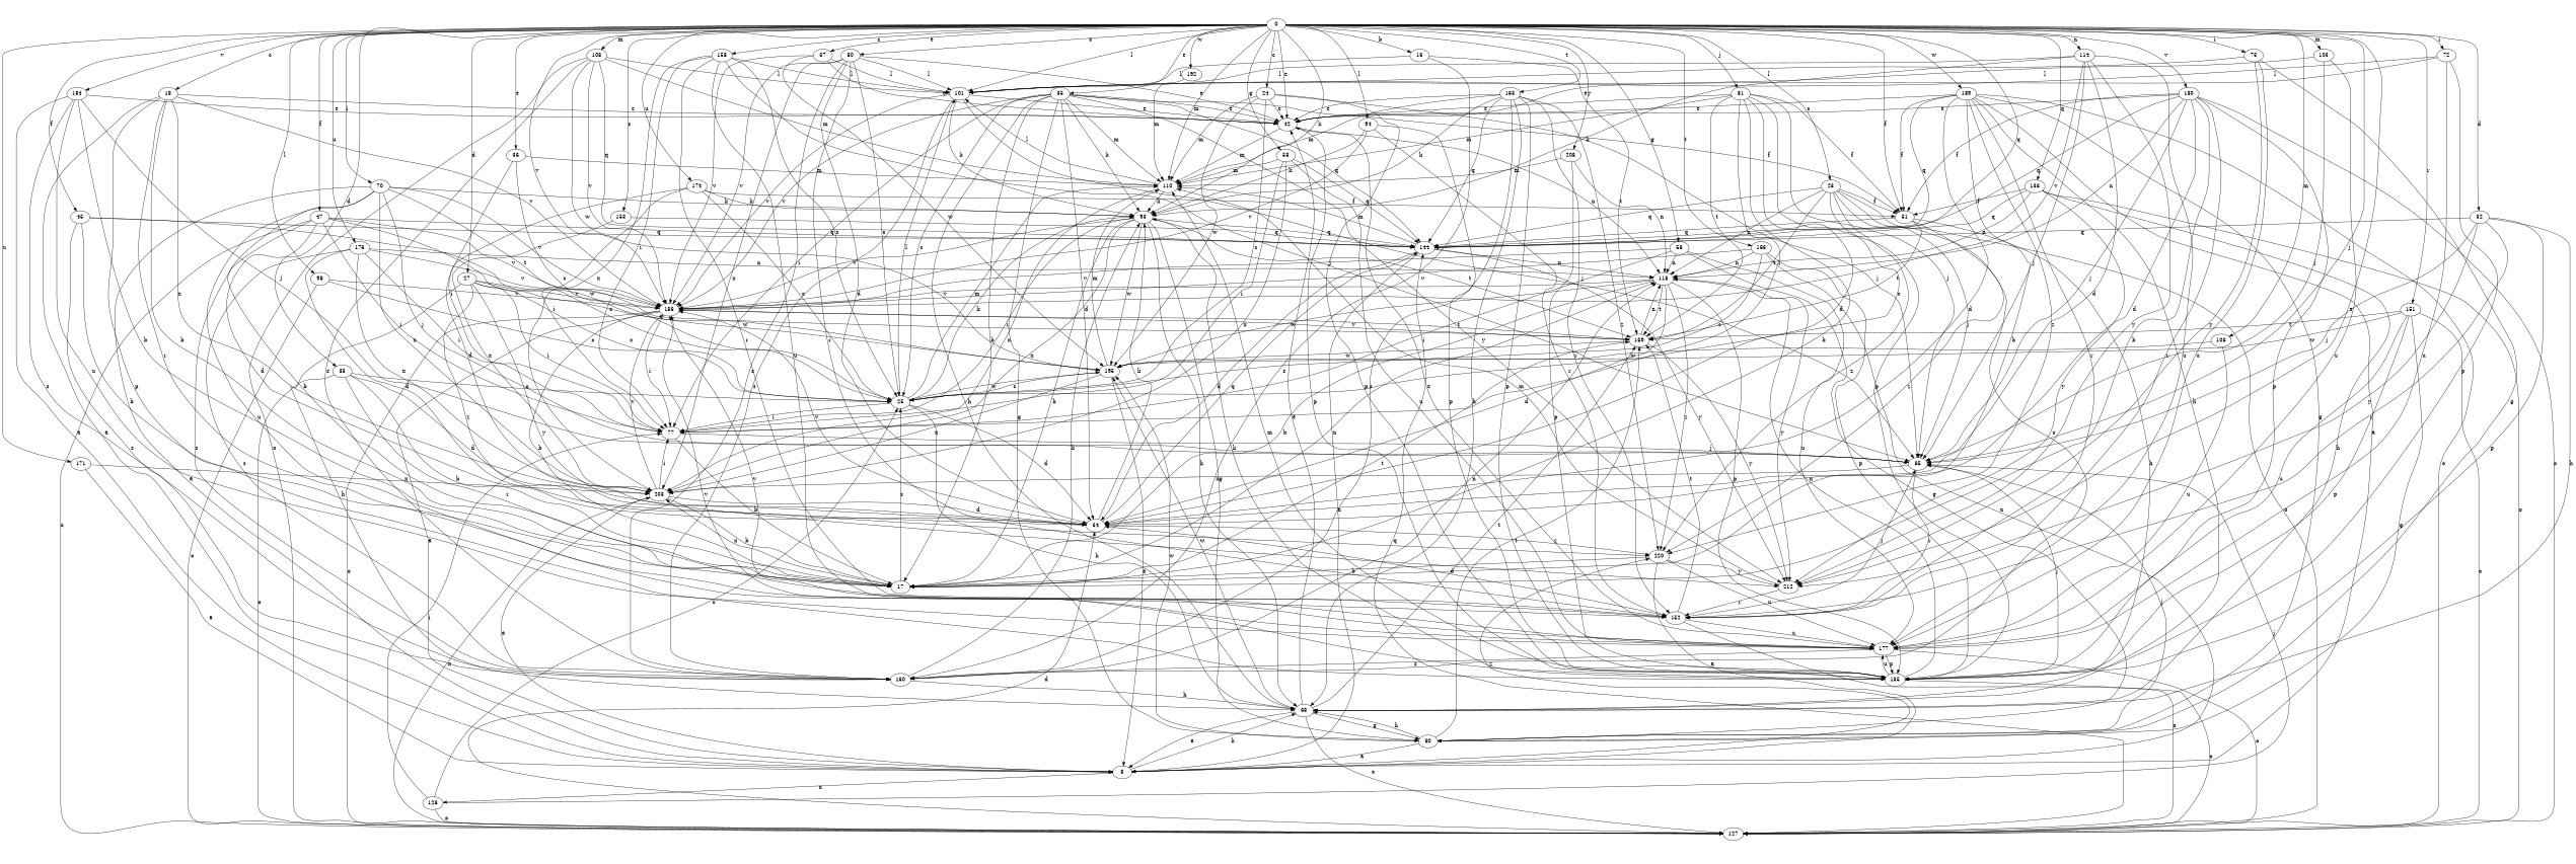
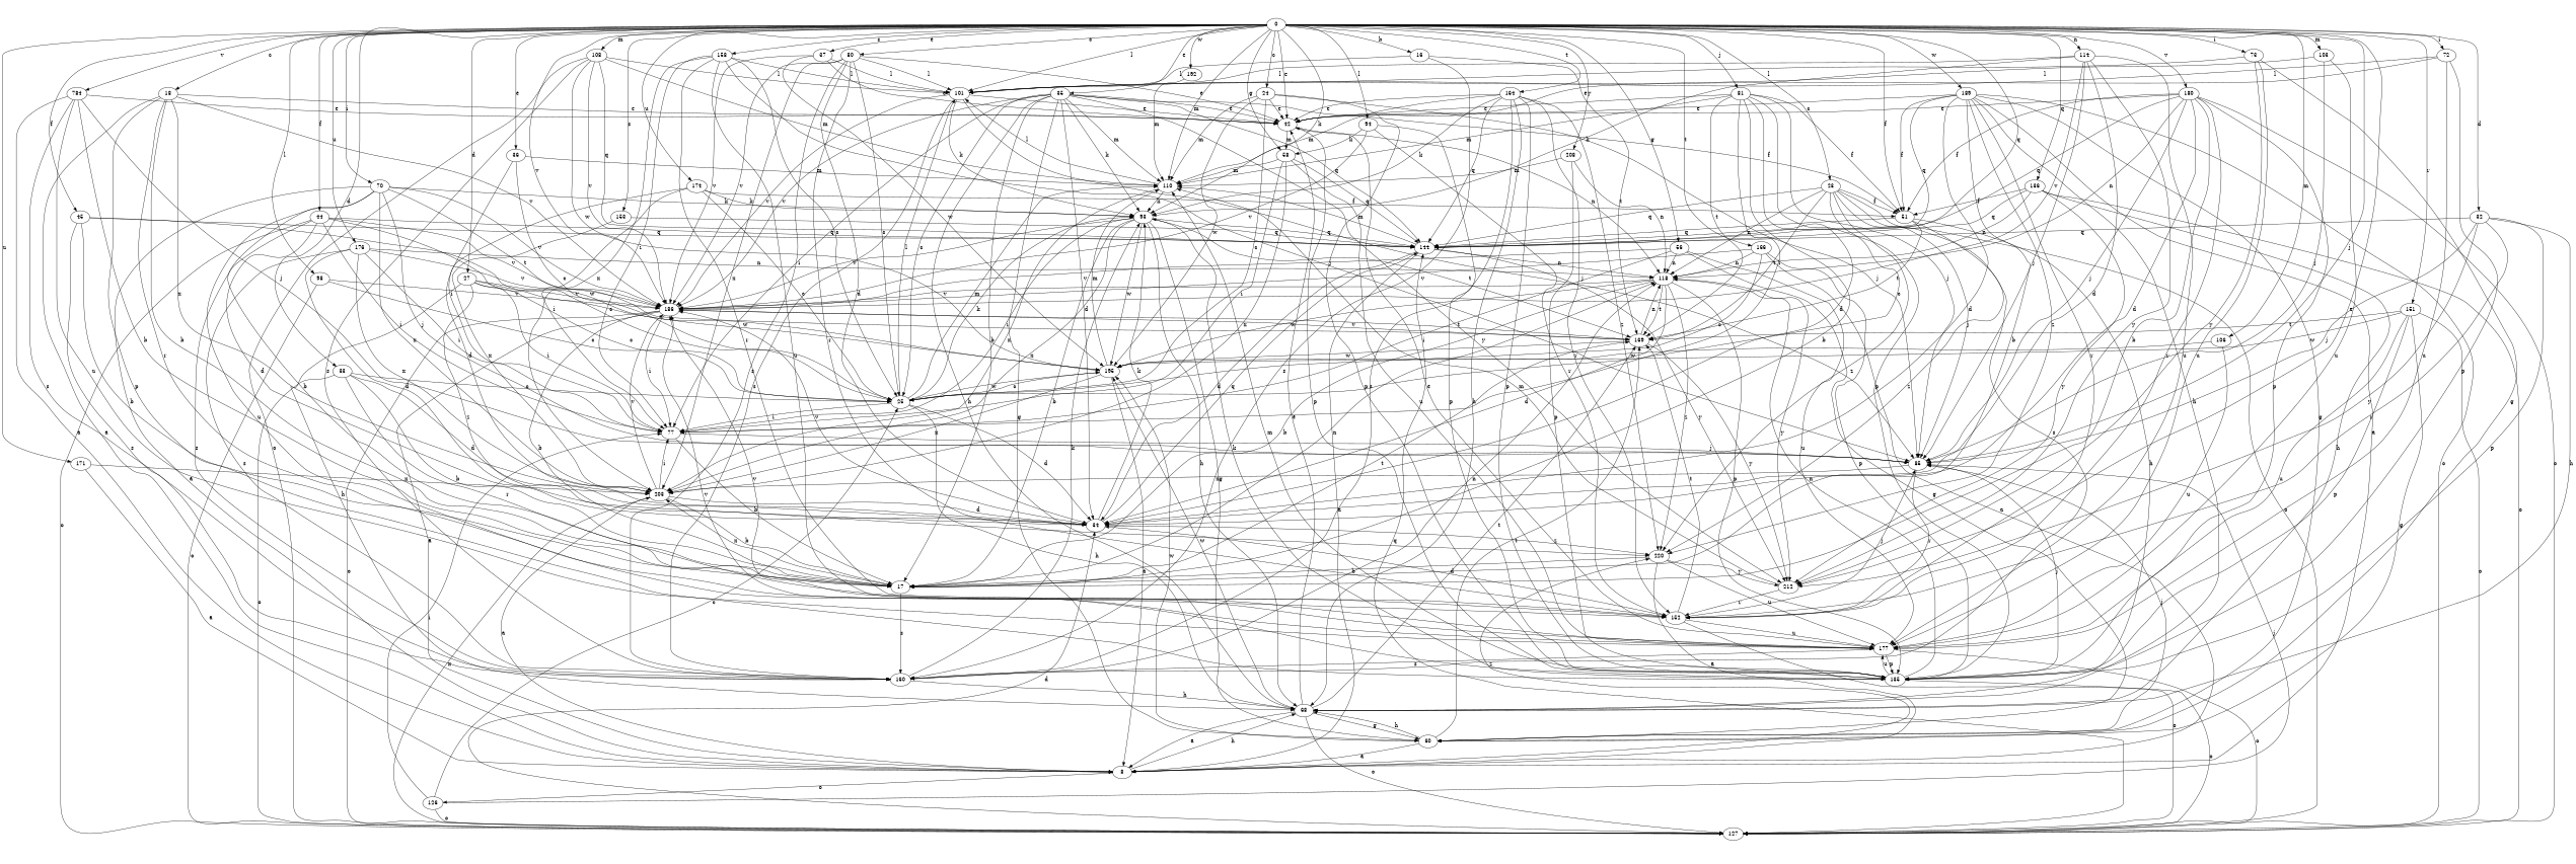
  strict digraph {
    0
    16
    18
    n4 [label=80]
    23
    24
    27
    32
    33
    35
    36
    37
    42
-   44 [label=47]
+   44
    45
    51
    56
    58
    70
    72
    73
    81
    85
    93
    94
    98
    101
    103
    106
    108
    110
    114
    136
    144
    151
    n36 [label=153]
    158
-   163
+   163 [label=164]
    166
    171
    174
    176
    180
-   184
+   184 [label=784]
    186
    189
    192
    208
    212
    160
    169
    8
    17
    203
    135
    152
    25
    34
    220
    118
    127
    195
    68
    77
    60
    177
    126
    0 -> 16 [label=b]
    0 -> 18 [label=c]
    0 -> n4 [label=c]
    0 -> 23 [label=c]
    0 -> 24 [label=c]
    0 -> 27 [label=d]
    0 -> 32 [label=d]
    0 -> 33 [label=d]
    0 -> 35 [label=e]
    0 -> 36 [label=e]
    0 -> 37 [label=e]
    0 -> 42 [label=e]
    0 -> 44 [label=f]
    0 -> 45 [label=f]
    0 -> 51 [label=f]
    0 -> 56 [label=g]
    0 -> 58 [label=g]
    0 -> 70 [label=i]
    0 -> 72 [label=i]
    0 -> 73 [label=i]
    0 -> 81 [label=j]
    0 -> 85 [label=j]
    0 -> 93 [label=k]
    0 -> 94 [label=l]
    0 -> 98 [label=l]
    0 -> 101 [label=l]
    0 -> 103 [label=m]
    0 -> 106 [label=m]
    0 -> 108 [label=m]
    0 -> 110 [label=m]
    0 -> 114 [label=n]
    0 -> 136 [label=q]
    0 -> 144 [label=q]
    0 -> 151 [label=r]
    0 -> n36 [label=s]
    0 -> 158 [label=s]
    0 -> 163 [label=t]
    0 -> 166 [label=t]
    0 -> 171 [label=u]
    0 -> 174 [label=u]
    0 -> 176 [label=u]
    0 -> 180 [label=v]
    0 -> 184 [label=v]
    0 -> 186 [label=v]
    0 -> 189 [label=w]
    0 -> 192 [label=w]
    0 -> 208 [label=y]
    0 -> 212 [label=e]
    16 -> 101 [label=l]
    16 -> 160 [label=s]
    16 -> 169 [label=t]
    18 -> 42 [label=e]
    18 -> 186 [label=v]
    18 -> 8 [label=a]
    18 -> 17 [label=b]
    18 -> 203 [label=x]
    18 -> 135 [label=p]
    18 -> 152 [label=r]
    n4 -> 42 [label=e]
    n4 -> 101 [label=l]
    n4 -> 186 [label=v]
    n4 -> 160 [label=s]
    n4 -> 203 [label=x]
    n4 -> 152 [label=r]
    n4 -> 25 [label=c]
    n4 -> 34 [label=d]
    23 -> 51 [label=f]
    23 -> 85 [label=j]
    23 -> 144 [label=q]
    23 -> 160 [label=s]
    23 -> 169 [label=t]
    23 -> 25 [label=c]
    23 -> 220 [label=z]
    23 -> 118 [label=n]
    23 -> 127 [label=o]
    24 -> 42 [label=e]
    24 -> 85 [label=j]
    24 -> 110 [label=m]
    24 -> 135 [label=p]
    24 -> 25 [label=c]
    24 -> 195 [label=w]
    27 -> 186 [label=v]
-   27 -> 212 [label=y]
    27 -> 25 [label=c]
    27 -> 220 [label=z]
    27 -> 195 [label=w]
    27 -> 68 [label=h]
    27 -> 77 [label=i]
    32 -> 85 [label=j]
    32 -> 144 [label=q]
    32 -> 212 [label=y]
    32 -> 135 [label=p]
    32 -> 152 [label=r]
    32 -> 68 [label=h]
    33 -> 17 [label=b]
    33 -> 152 [label=r]
    33 -> 25 [label=c]
    33 -> 34 [label=d]
    33 -> 127 [label=o]
    35 -> 42 [label=e]
    35 -> 51 [label=f]
    35 -> 93 [label=k]
    35 -> 110 [label=m]
    35 -> 144 [label=q]
    35 -> 186 [label=v]
    35 -> 212 [label=y]
    35 -> 17 [label=b]
    35 -> 25 [label=c]
    35 -> 34 [label=d]
    35 -> 68 [label=h]
    35 -> 77 [label=i]
    35 -> 60 [label=g]
    36 -> 110 [label=m]
    36 -> 25 [label=c]
    36 -> 77 [label=i]
    37 -> 42 [label=e]
    37 -> 101 [label=l]
    37 -> 186 [label=v]
    37 -> 195 [label=w]
-   42 -> 110 [label=m]
+   42 -> 58 [label=m]
    42 -> 135 [label=p]
    42 -> 118 [label=n]
    44 -> 144 [label=q]
    44 -> 186 [label=v]
    44 -> 160 [label=s]
    44 -> 25 [label=c]
    44 -> 34 [label=d]
    44 -> 127 [label=o]
    44 -> 77 [label=i]
    45 -> 144 [label=q]
    45 -> 160 [label=s]
    45 -> 17 [label=b]
    45 -> 195 [label=w]
    51 -> 144 [label=q]
    51 -> 169 [label=t]
    51 -> 220 [label=z]
    51 -> 68 [label=h]
    56 -> 186 [label=v]
    56 -> 118 [label=n]
    56 -> 77 [label=i]
    56 -> 60 [label=g]
    56 -> 177 [label=u]
    58 -> 110 [label=m]
    58 -> 144 [label=q]
    58 -> 203 [label=x]
    58 -> 77 [label=i]
    58 -> 177 [label=u]
    70 -> 85 [label=j]
    70 -> 93 [label=k]
    70 -> 186 [label=v]
    70 -> 169 [label=t]
    70 -> 8 [label=a]
    70 -> 17 [label=b]
    70 -> 203 [label=x]
    70 -> 177 [label=u]
    72 -> 42 [label=e]
    72 -> 101 [label=l]
    72 -> 135 [label=p]
    72 -> 177 [label=u]
    73 -> 101 [label=l]
    73 -> 212 [label=y]
    73 -> 60 [label=g]
    73 -> 177 [label=u]
    81 -> 42 [label=e]
    81 -> 51 [label=f]
    81 -> 85 [label=j]
    81 -> 110 [label=m]
    81 -> 169 [label=t]
    81 -> 17 [label=b]
    81 -> 135 [label=p]
    81 -> 34 [label=d]
    81 -> 77 [label=i]
    85 -> 203 [label=x]
    85 -> 152 [label=r]
    93 -> 144 [label=q]
    93 -> 186 [label=v]
    93 -> 169 [label=t]
    93 -> 17 [label=b]
    93 -> 203 [label=x]
    93 -> 195 [label=w]
    93 -> 68 [label=h]
    93 -> 77 [label=i]
    93 -> 60 [label=g]
-   94 -> 93 [label=k]
+   94 -> 58 [label=k]
    94 -> 186 [label=v]
    94 -> 135 [label=p]
    94 -> 152 [label=r]
    98 -> 186 [label=v]
    98 -> 25 [label=c]
    98 -> 127 [label=o]
    101 -> 42 [label=e]
    101 -> 85 [label=j]
    101 -> 93 [label=k]
    101 -> 186 [label=v]
    101 -> 160 [label=s]
    103 -> 85 [label=j]
    103 -> 101 [label=l]
    103 -> 177 [label=u]
    106 -> 195 [label=w]
    106 -> 177 [label=u]
    108 -> 101 [label=l]
    108 -> 110 [label=m]
    108 -> 144 [label=q]
    108 -> 186 [label=v]
    108 -> 160 [label=s]
    108 -> 127 [label=o]
    108 -> 195 [label=w]
    110 -> 93 [label=k]
    110 -> 101 [label=l]
    110 -> 203 [label=x]
    114 -> 85 [label=j]
    114 -> 93 [label=k]
    114 -> 101 [label=l]
    114 -> 186 [label=v]
    114 -> 212 [label=y]
    114 -> 34 [label=d]
    114 -> 177 [label=u]
    136 -> 51 [label=f]
    136 -> 144 [label=q]
    136 -> 212 [label=y]
    136 -> 118 [label=n]
    136 -> 127 [label=o]
    136 -> 68 [label=h]
    144 -> 110 [label=m]
    144 -> 212 [label=y]
    144 -> 8 [label=a]
    144 -> 34 [label=d]
    144 -> 118 [label=n]
    151 -> 169 [label=t]
    151 -> 135 [label=p]
    151 -> 127 [label=o]
    151 -> 195 [label=w]
    151 -> 60 [label=g]
    151 -> 177 [label=u]
    n36 -> 144 [label=q]
    n36 -> 203 [label=x]
    158 -> 85 [label=j]
    158 -> 101 [label=l]
    158 -> 203 [label=x]
    158 -> 152 [label=r]
    158 -> 25 [label=c]
    158 -> 77 [label=i]
    158 -> 177 [label=u]
    163 -> 42 [label=e]
    163 -> 93 [label=k]
    163 -> 110 [label=m]
    163 -> 144 [label=q]
    163 -> 160 [label=s]
    163 -> 135 [label=p]
    163 -> 152 [label=r]
    163 -> 220 [label=z]
    163 -> 68 [label=h]
    166 -> 186 [label=v]
    166 -> 8 [label=a]
    166 -> 135 [label=p]
    166 -> 25 [label=c]
    166 -> 118 [label=n]
    171 -> 8 [label=a]
    171 -> 203 [label=x]
    174 -> 51 [label=f]
    174 -> 93 [label=k]
    174 -> 25 [label=c]
    174 -> 34 [label=d]
    174 -> 77 [label=i]
    176 -> 186 [label=v]
    176 -> 160 [label=s]
    176 -> 203 [label=x]
    176 -> 34 [label=d]
    176 -> 118 [label=n]
    176 -> 77 [label=i]
    180 -> 42 [label=e]
    180 -> 51 [label=f]
    180 -> 85 [label=j]
    180 -> 144 [label=q]
    180 -> 17 [label=b]
    180 -> 135 [label=p]
    180 -> 152 [label=r]
    180 -> 34 [label=d]
    180 -> 118 [label=n]
    180 -> 127 [label=o]
    184 -> 42 [label=e]
    184 -> 85 [label=j]
    184 -> 160 [label=s]
    184 -> 8 [label=a]
    184 -> 17 [label=b]
    184 -> 177 [label=u]
    186 -> 169 [label=t]
    186 -> 8 [label=a]
    186 -> 17 [label=b]
    186 -> 127 [label=o]
    186 -> 77 [label=i]
    189 -> 42 [label=e]
    189 -> 51 [label=f]
    189 -> 144 [label=q]
    189 -> 8 [label=a]
    189 -> 17 [label=b]
    189 -> 152 [label=r]
    189 -> 34 [label=d]
    189 -> 220 [label=z]
    189 -> 127 [label=o]
    189 -> 68 [label=h]
    189 -> 60 [label=g]
    192 -> 110 [label=m]
    208 -> 110 [label=m]
    208 -> 135 [label=p]
    208 -> 118 [label=n]
    212 -> 110 [label=m]
    212 -> 152 [label=r]
    160 -> 93 [label=k]
    160 -> 118 [label=n]
    160 -> 68 [label=h]
    169 -> 186 [label=v]
    169 -> 212 [label=y]
    169 -> 118 [label=n]
    169 -> 195 [label=w]
    8 -> 220 [label=z]
    8 -> 68 [label=h]
    8 -> 126 [label=o]
-   17 -> 25 [label=s]
+   17 -> 160 [label=s]
    17 -> 169 [label=t]
    17 -> 203 [label=x]
    17 -> 118 [label=n]
    203 -> 186 [label=v]
    203 -> 8 [label=a]
    203 -> 17 [label=b]
    203 -> 34 [label=d]
    203 -> 77 [label=i]
    135 -> 85 [label=j]
    135 -> 93 [label=k]
    135 -> 110 [label=m]
    135 -> 186 [label=v]
    135 -> 118 [label=n]
    135 -> 127 [label=o]
    135 -> 177 [label=u]
    152 -> 85 [label=j]
    152 -> 169 [label=t]
    152 -> 34 [label=d]
    152 -> 127 [label=o]
    152 -> 177 [label=u]
    25 -> 93 [label=k]
    25 -> 101 [label=l]
    25 -> 110 [label=m]
    25 -> 34 [label=d]
    25 -> 195 [label=w]
    25 -> 68 [label=h]
    25 -> 77 [label=i]
    34 -> 93 [label=k]
    34 -> 144 [label=q]
    34 -> 186 [label=v]
    34 -> 220 [label=z]
    220 -> 212 [label=y]
    220 -> 8 [label=a]
    220 -> 17 [label=b]
    220 -> 177 [label=u]
    118 -> 186 [label=v]
    118 -> 212 [label=y]
    118 -> 169 [label=t]
    118 -> 17 [label=b]
    118 -> 135 [label=p]
    118 -> 34 [label=d]
    118 -> 220 [label=z]
    118 -> 195 [label=w]
    127 -> 144 [label=q]
    127 -> 203 [label=x]
    127 -> 34 [label=d]
    195 -> 110 [label=m]
    195 -> 8 [label=a]
    195 -> 203 [label=x]
    195 -> 25 [label=c]
    68 -> 42 [label=e]
    68 -> 169 [label=t]
    68 -> 8 [label=a]
    68 -> 127 [label=o]
    68 -> 195 [label=w]
    68 -> 60 [label=g]
    77 -> 85 [label=j]
    77 -> 17 [label=b]
    60 -> 85 [label=j]
    60 -> 169 [label=t]
    60 -> 8 [label=a]
    60 -> 195 [label=w]
    60 -> 68 [label=h]
    177 -> 42 [label=e]
    177 -> 186 [label=v]
    177 -> 160 [label=s]
    177 -> 135 [label=p]
    177 -> 127 [label=o]
    126 -> 85 [label=j]
    126 -> 25 [label=c]
    126 -> 127 [label=o]
    126 -> 77 [label=i]
  }
